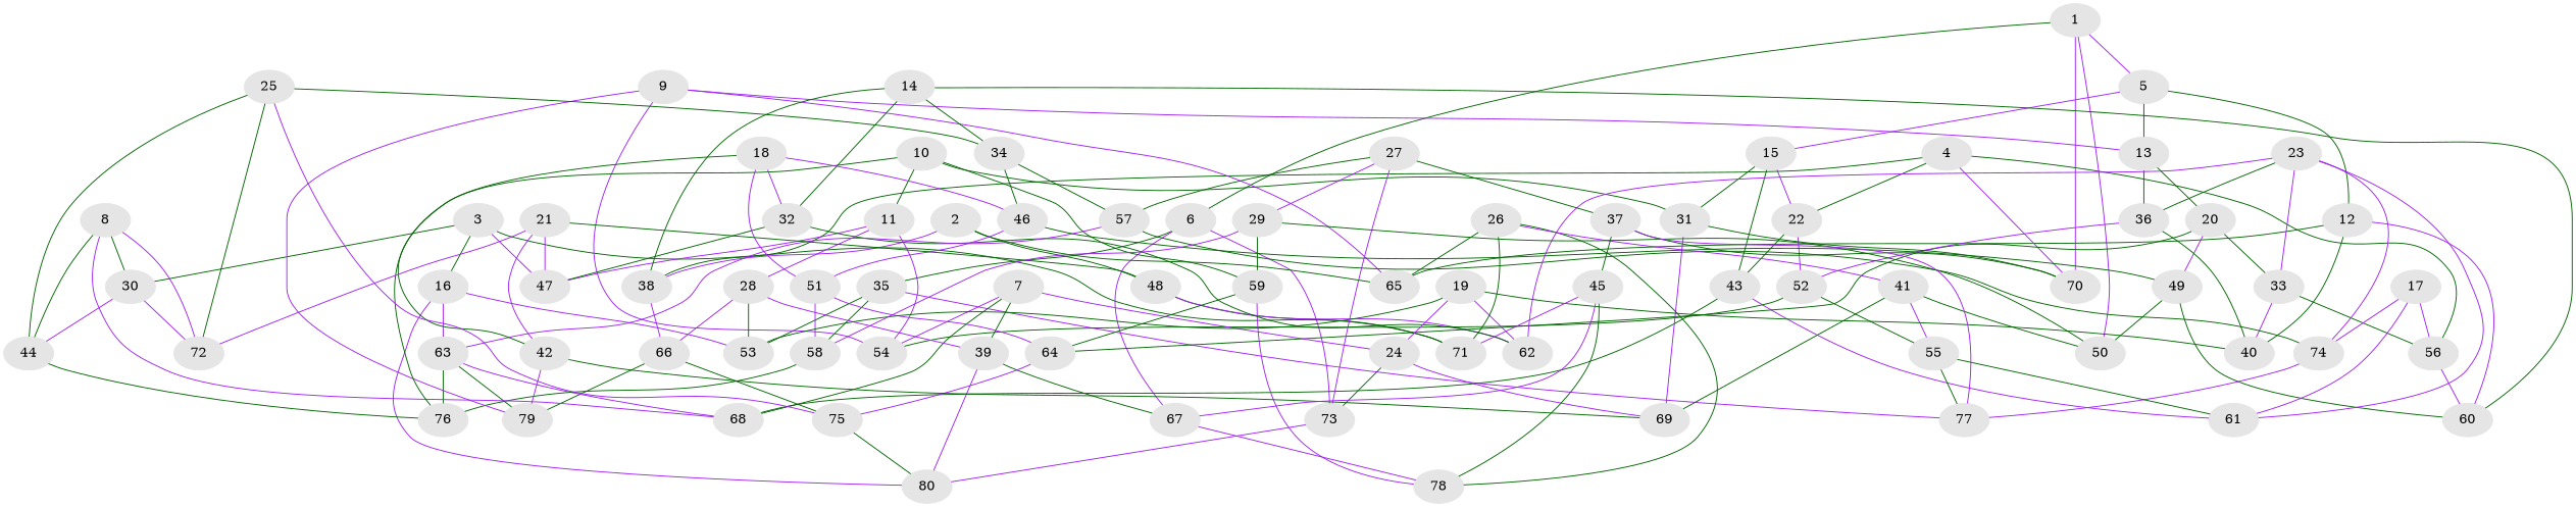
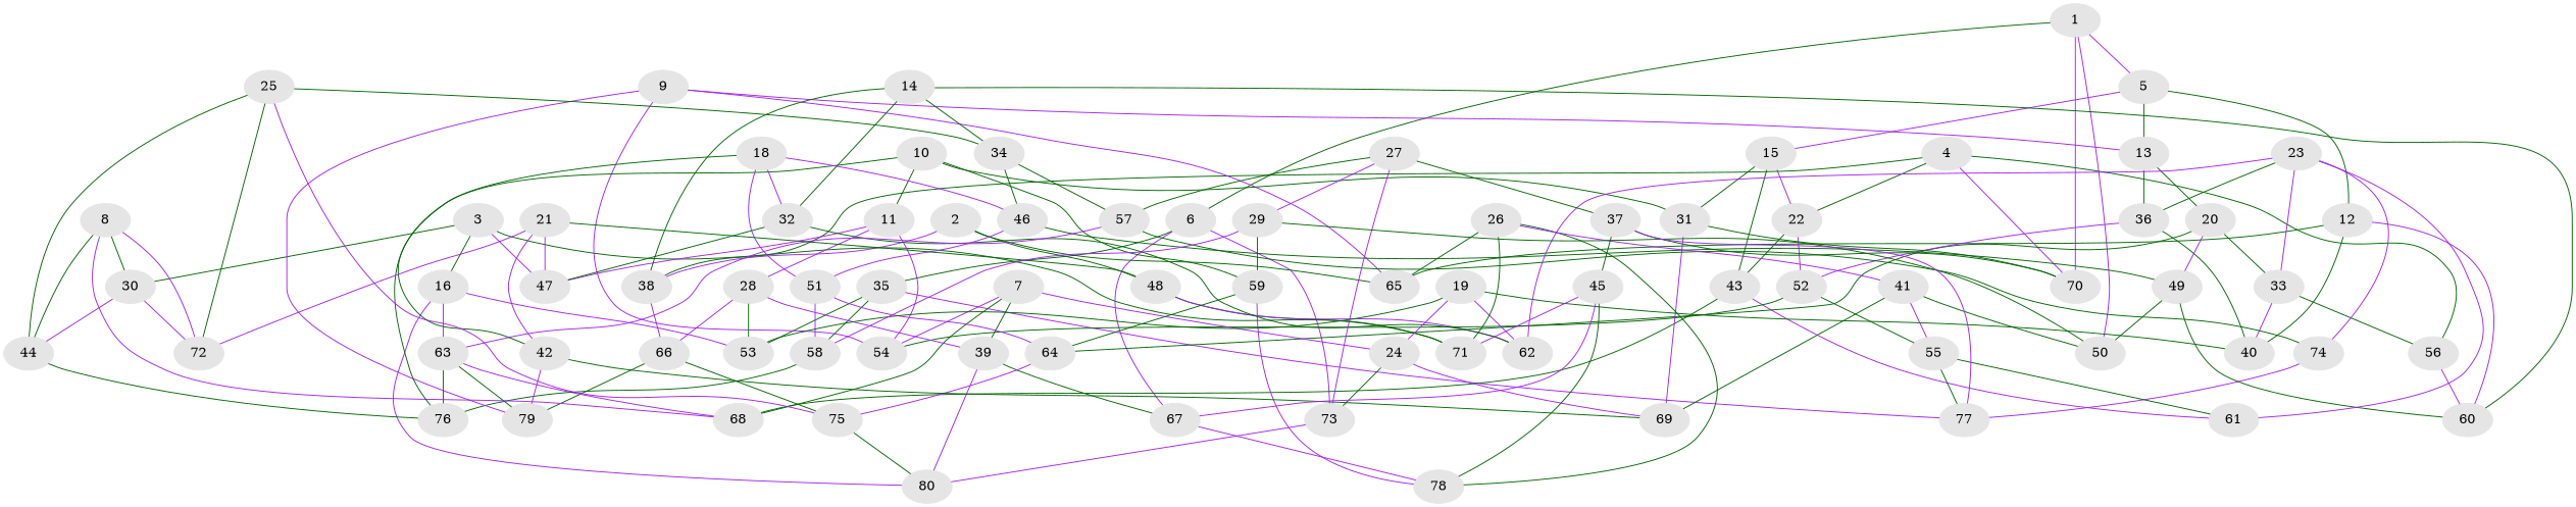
  graph {
    node [color=gray90 style=filled]
    edge [color=darkgreen]
    1
    5
    6
    50
    70
    12
    13
    15
    35
    67
    73
    2
    38
    48
    65
    66
    71
    62
    3
    16
    30
    47
    53
    63
    80
    44
    72
    4
    22
    56
    43
    52
    60
    40
    20
    36
    31
    58
    77
    78
    7
    24
    39
    54
    68
    69
    8
    76
    9
    79
    10
    11
    59
    28
    64
    33
    49
    14
    32
    34
    46
    57
    61
-   17
    74
    18
    42
    51
    19
    75
    21
    55
    23
    25
    26
    41
    27
    29
    37
    45
    1 -- 5 [color=purple]
    1 -- 6
    1 -- 50 [color=purple]
    1 -- 70 [color=purple]
    5 -- 12
    5 -- 13
    5 -- 15 [color=purple]
    6 -- 35
    6 -- 67 [color=purple]
    6 -- 73 [color=purple]
    12 -- 65
    12 -- 60 [color=purple]
    12 -- 40
    13 -- 20
    13 -- 36
    15 -- 22 [color=purple]
    15 -- 43
    15 -- 31
    35 -- 53
    35 -- 58
    35 -- 77 [color=purple]
    67 -- 78 [color=purple]
    73 -- 80 [color=purple]
    2 -- 38 [color=purple]
    2 -- 48
    2 -- 65
    38 -- 66 [color=purple]
    48 -- 71
    48 -- 62 [color=purple]
    66 -- 79
    66 -- 75
    3 -- 71
    3 -- 16
    3 -- 30
    3 -- 47 [color=purple]
    16 -- 53 [color=purple]
    16 -- 63 [color=purple]
    16 -- 80 [color=purple]
    30 -- 44 [color=purple]
    30 -- 72 [color=purple]
    63 -- 68 [color=purple]
    63 -- 76
    63 -- 79
    44 -- 76
    4 -- 70 [color=purple]
    4 -- 38
    4 -- 22
    4 -- 56
    22 -- 43
    22 -- 52 [color=purple]
    56 -- 60 [color=purple]
    43 -- 68
    43 -- 61 [color=purple]
    52 -- 54
    52 -- 55
    20 -- 64
    20 -- 33
    20 -- 49 [color=purple]
    36 -- 52 [color=purple]
    36 -- 40
    31 -- 70
    31 -- 69 [color=purple]
    58 -- 76
    7 -- 24 [color=purple]
    7 -- 39
    7 -- 54 [color=purple]
    7 -- 68
    24 -- 73
    24 -- 69 [color=purple]
    39 -- 67
    39 -- 80 [color=purple]
    8 -- 30
    8 -- 44
    8 -- 72 [color=purple]
    8 -- 68 [color=purple]
    9 -- 13 [color=purple]
    9 -- 65 [color=purple]
    9 -- 54 [color=purple]
    9 -- 79 [color=purple]
    10 -- 31
    10 -- 76
    10 -- 11
    10 -- 59
    11 -- 47 [color=purple]
    11 -- 54 [color=purple]
    11 -- 28 [color=purple]
    59 -- 78 [color=purple]
    59 -- 64
    28 -- 66 [color=purple]
    28 -- 53
    28 -- 39 [color=purple]
    64 -- 75 [color=purple]
    33 -- 56
    33 -- 40 [color=purple]
    49 -- 50
    49 -- 60
    14 -- 38
    14 -- 60
    14 -- 32
    14 -- 34
    32 -- 62
    32 -- 47
    34 -- 46
    34 -- 57
    46 -- 49
    46 -- 51 [color=purple]
    57 -- 63 [color=purple]
    57 -- 74
-   17 -- 56 [color=purple]
-   17 -- 61 [color=purple]
-   17 -- 74 [color=purple]
    74 -- 77 [color=purple]
    18 -- 32 [color=purple]
    18 -- 46 [color=purple]
    18 -- 42
    18 -- 51 [color=purple]
    42 -- 69
    42 -- 79 [color=purple]
    51 -- 58 [color=purple]
    51 -- 64 [color=purple]
    19 -- 62 [color=purple]
    19 -- 53
    19 -- 40
    19 -- 24 [color=purple]
    75 -- 80
    21 -- 48
    21 -- 47 [color=purple]
    21 -- 72 [color=purple]
    21 -- 42 [color=purple]
    55 -- 77
    55 -- 61
    23 -- 62 [color=purple]
    23 -- 36
    23 -- 33 [color=purple]
    23 -- 61 [color=purple]
    23 -- 74 [color=purple]
    25 -- 44
    25 -- 72
    25 -- 34
    25 -- 75 [color=purple]
    26 -- 65
    26 -- 71
    26 -- 78
    26 -- 41 [color=purple]
    41 -- 50
    41 -- 69
    41 -- 55 [color=purple]
    27 -- 73 [color=purple]
    27 -- 57
    27 -- 29 [color=purple]
    27 -- 37
    29 -- 50
    29 -- 58 [color=purple]
    29 -- 59
    37 -- 70
    37 -- 77 [color=purple]
    37 -- 45
    45 -- 67 [color=purple]
    45 -- 71 [color=purple]
    45 -- 78
  }
